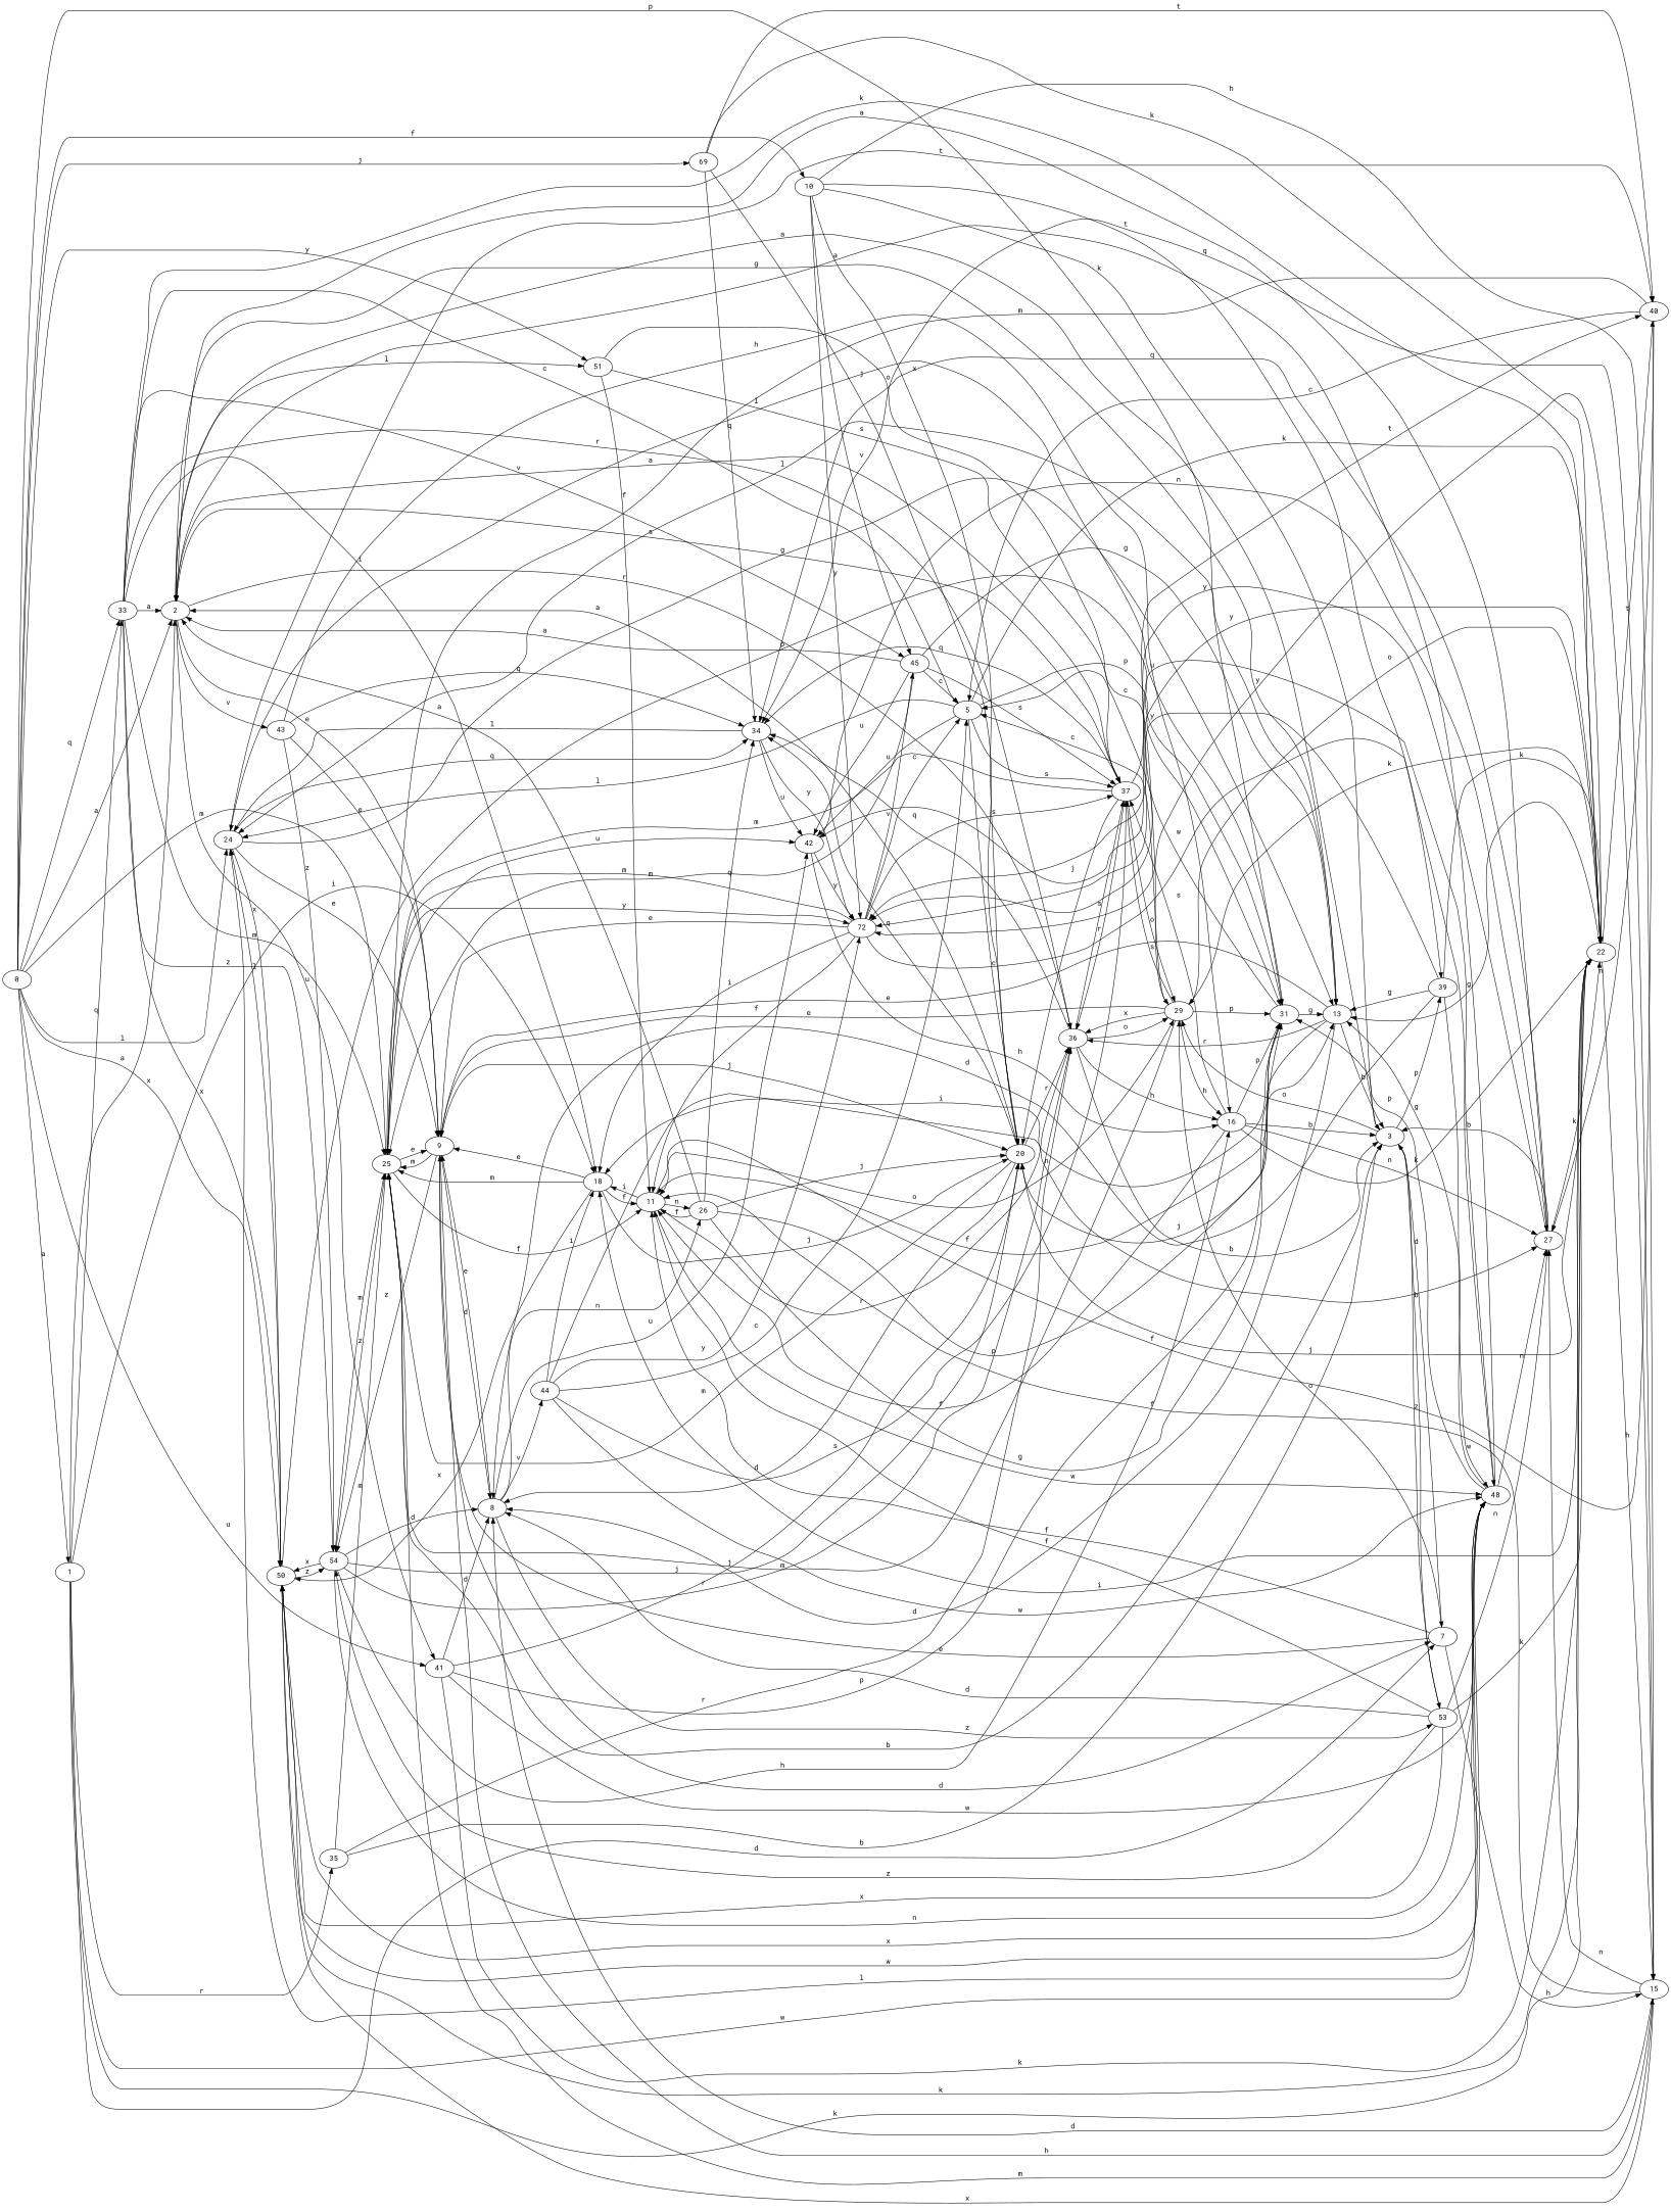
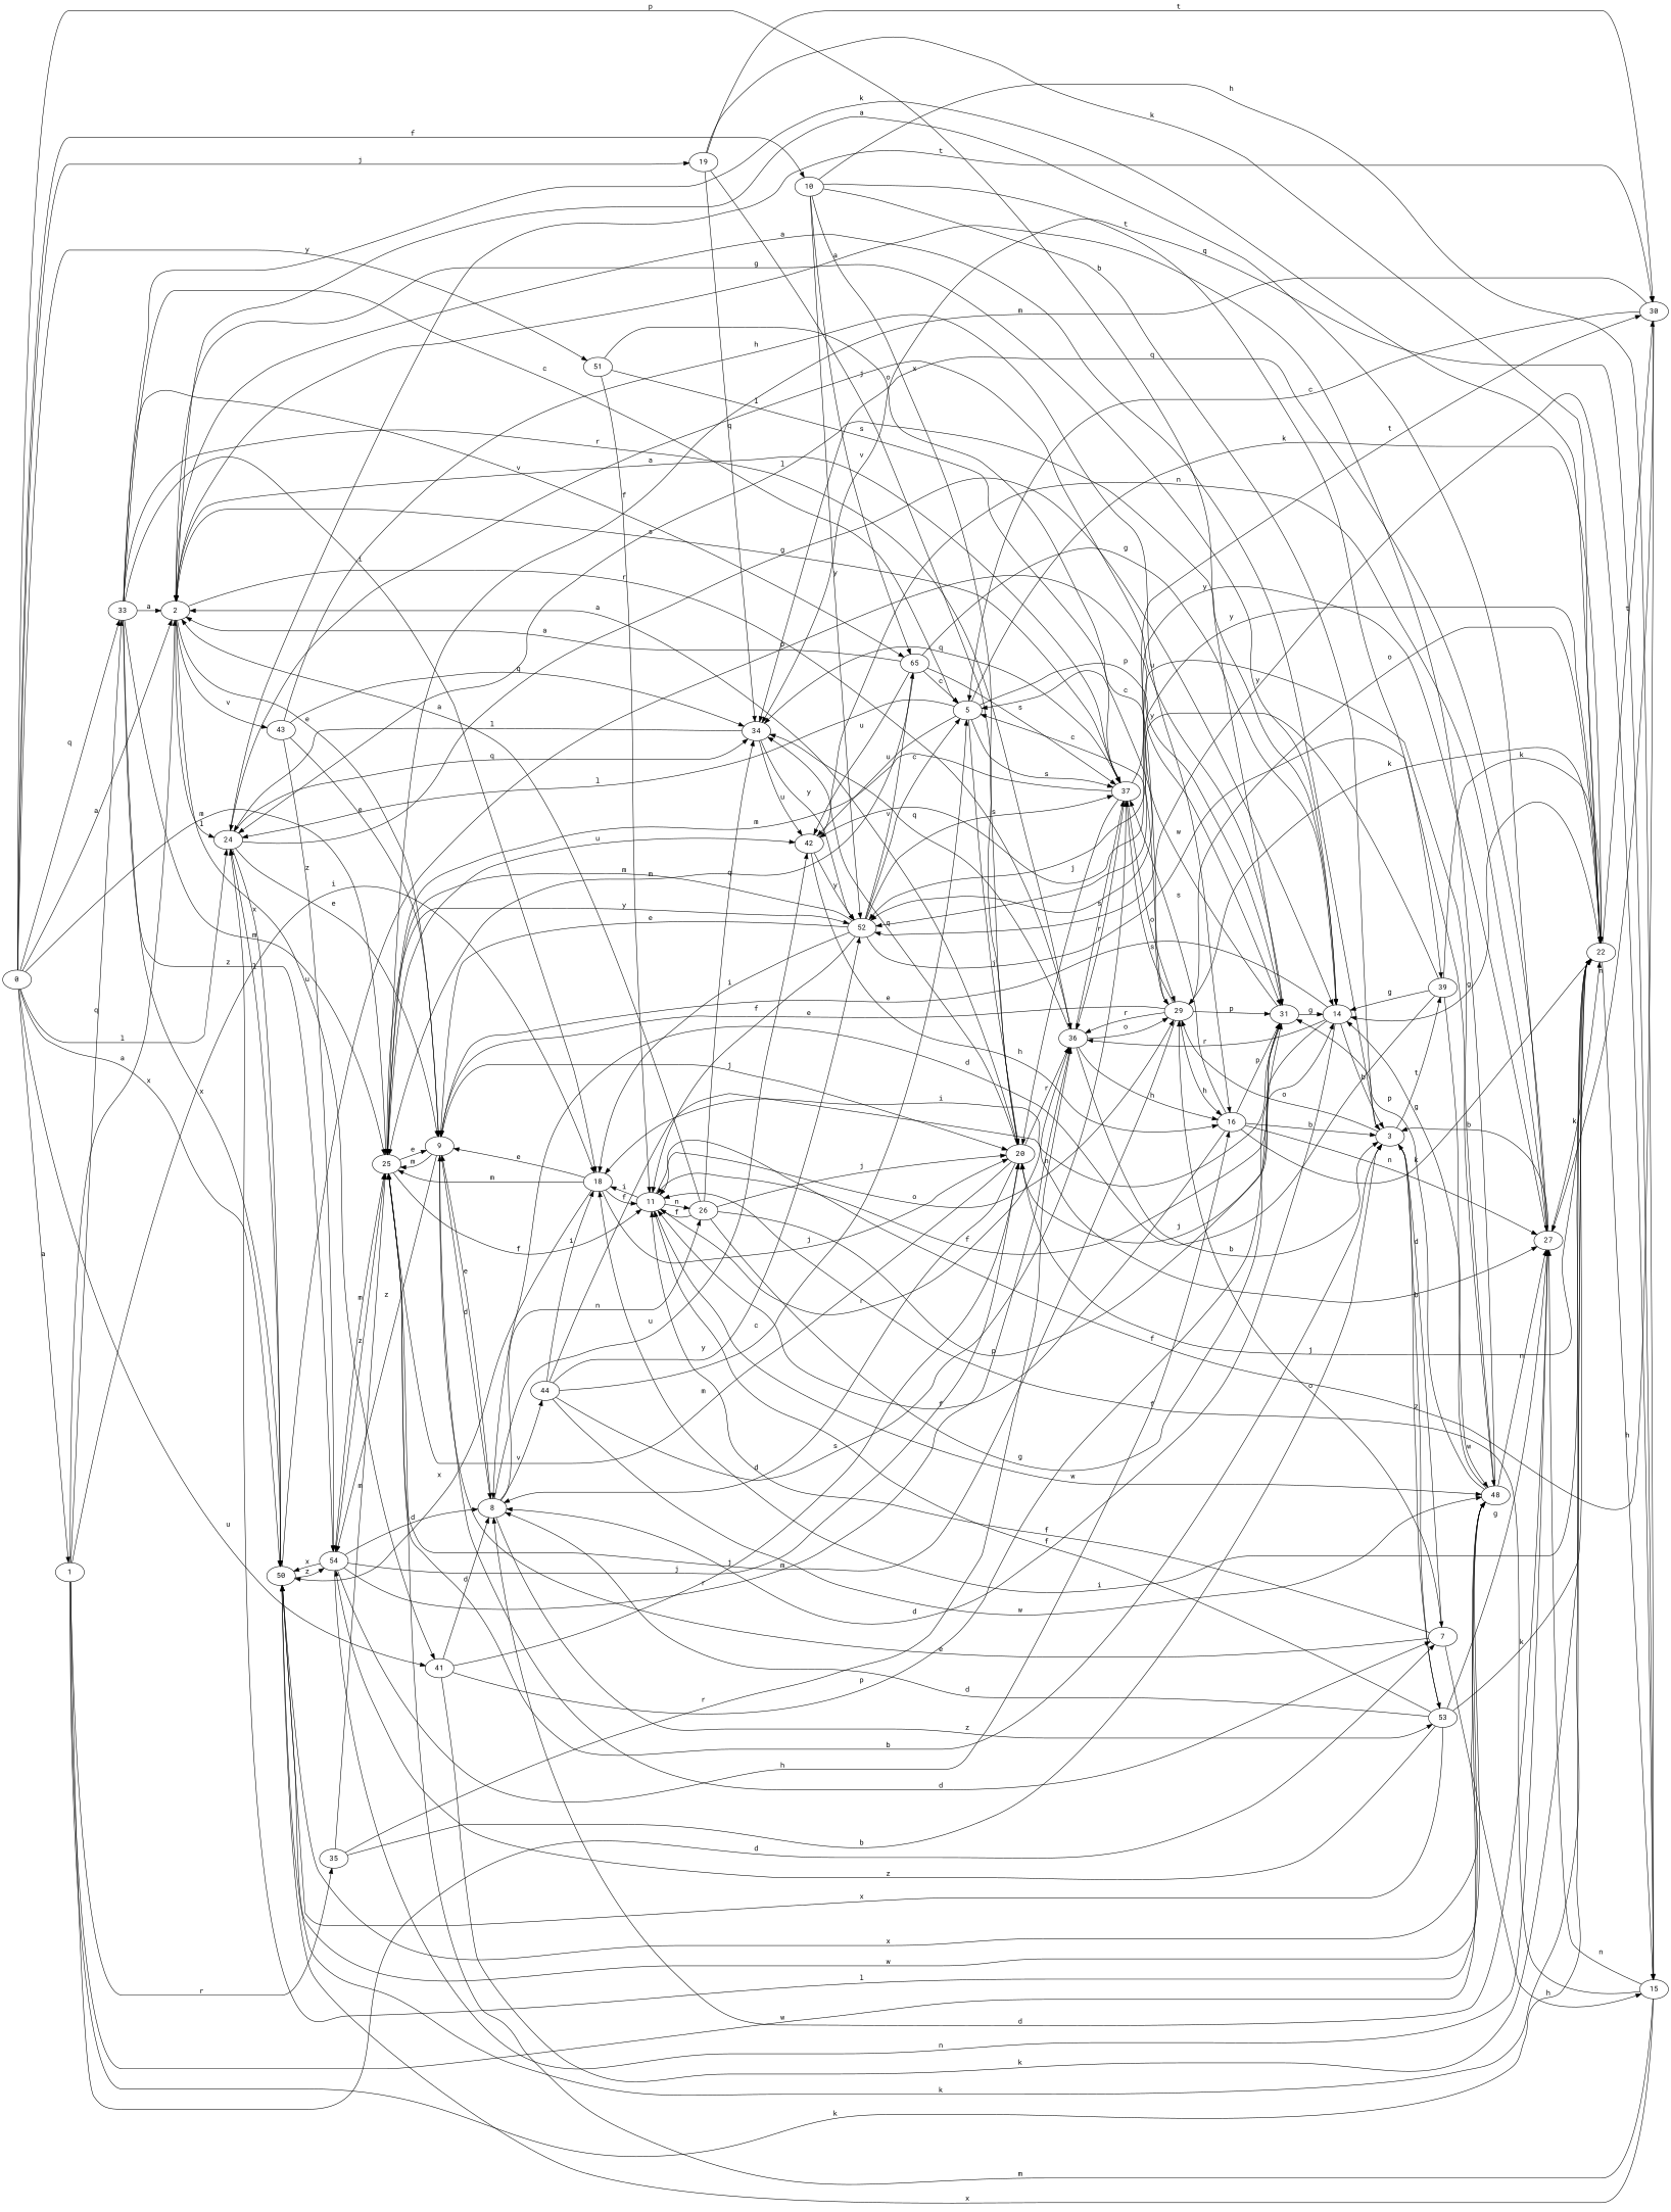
  strict digraph {
    fontname="Roboto Mono"
    rankdir=LR
    node [fontname="Roboto Mono"]
    edge [fontname="Roboto Mono"]
    0
    1
    2
    10
-   19 [label=69]
+   19
    24
    25
    31
    33
    41
    50
    51
    7
    18
    22
    35
    48
    9
-   14 [label=13]
+   14
    36
    37
    43
    3
    39
    20
    15
-   45
-   52 [label=72]
+   45 [label=65]
+   52
    34
-   40
+   40 [label=30]
    42
    11
    54
    5
    8
    29
    27
    16
    53
    26
    44
    0 -> 1 [label=a]
    0 -> 2 [label=a]
    0 -> 10 [label=f]
    0 -> 19 [label=j]
    0 -> 24 [label=l]
    0 -> 25 [label=m]
    0 -> 31 [label=p]
    0 -> 33 [label=q]
    0 -> 41 [label=u]
    0 -> 50 [label=x]
    0 -> 51 [label=y]
    1 -> 2 [label=a]
    1 -> 33 [label=q]
    1 -> 7 [label=d]
    1 -> 18 [label=i]
    1 -> 22 [label=k]
    1 -> 35 [label=r]
    1 -> 48 [label=w]
-   2 -> 51 [label=l]
+   2 -> 24 [label=l]
    2 -> 41 [label=u]
    2 -> 9 [label=e]
    2 -> 14 [label=g]
    2 -> 36 [label=r]
    2 -> 37 [label=s]
    2 -> 43 [label=v]
-   10 -> 3 [label=k]
+   10 -> 3 [label=b]
    10 -> 39 [label=t]
    10 -> 20 [label=x]
    10 -> 15 [label=h]
    10 -> 45 [label=v]
    10 -> 52 [label=y]
    19 -> 22 [label=k]
    19 -> 20 [label=j]
    19 -> 34 [label=q]
    19 -> 40 [label=t]
    24 -> 50 [label=x]
    24 -> 9 [label=e]
    24 -> 14 [label=g]
    24 -> 34 [label=q]
    24 -> 40 [label=t]
    25 -> 9 [label=e]
    25 -> 3 [label=b]
    25 -> 52 [label=y]
    25 -> 42 [label=u]
    25 -> 11 [label=f]
    25 -> 54 [label=z]
    31 -> 24 [label=l]
    31 -> 18 [label=i]
    31 -> 14 [label=g]
    31 -> 11 [label=f]
    31 -> 5 [label=c]
    33 -> 2 [label=a]
    33 -> 25 [label=m]
    33 -> 50 [label=x]
    33 -> 18 [label=i]
    33 -> 22 [label=k]
    33 -> 36 [label=r]
    33 -> 45 [label=v]
    33 -> 54 [label=z]
    33 -> 5 [label=c]
    41 -> 31 [label=p]
    41 -> 22 [label=k]
-   41 -> 48 [label=w]
    41 -> 20 [label=j]
    41 -> 8 [label=d]
    50 -> 24 [label=l]
    50 -> 31 [label=p]
    50 -> 22 [label=k]
    50 -> 48 [label=w]
    50 -> 54 [label=z]
    51 -> 37 [label=s]
    51 -> 11 [label=f]
    51 -> 29 [label=o]
    7 -> 9 [label=e]
    7 -> 15 [label=h]
    7 -> 11 [label=f]
    7 -> 29 [label=o]
    18 -> 25 [label=m]
    18 -> 50 [label=x]
    18 -> 9 [label=e]
    18 -> 20 [label=j]
    18 -> 11 [label=f]
    22 -> 18 [label=i]
    22 -> 14 [label=g]
    22 -> 20 [label=j]
    22 -> 15 [label=h]
    22 -> 52 [label=y]
    22 -> 40 [label=t]
    22 -> 29 [label=o]
    35 -> 25 [label=m]
    35 -> 36 [label=r]
    35 -> 3 [label=b]
    48 -> 2 [label=a]
    48 -> 24 [label=l]
    48 -> 31 [label=p]
    48 -> 50 [label=x]
    48 -> 14 [label=g]
    48 -> 42 [label=u]
    48 -> 27 [label=n]
    9 -> 25 [label=m]
    9 -> 7 [label=d]
    9 -> 20 [label=j]
-   9 -> 15 [label=h]
    9 -> 54 [label=z]
    9 -> 8 [label=d]
    14 -> 24 [label=l]
    14 -> 9 [label=e]
    14 -> 36 [label=r]
    14 -> 3 [label=b]
    14 -> 20 [label=j]
    14 -> 8 [label=d]
    36 -> 37 [label=s]
    36 -> 3 [label=b]
    36 -> 34 [label=q]
    36 -> 29 [label=o]
    36 -> 16 [label=h]
    37 -> 2 [label=a]
    37 -> 25 [label=m]
    37 -> 36 [label=r]
    37 -> 20 [label=j]
    37 -> 34 [label=q]
    37 -> 40 [label=t]
    37 -> 29 [label=o]
    43 -> 9 [label=e]
    43 -> 34 [label=q]
    43 -> 54 [label=z]
    43 -> 16 [label=h]
    3 -> 2 [label=a]
    3 -> 7 [label=d]
-   3 -> 39 [label=p]
+   3 -> 39 [label=t]
    3 -> 29 [label=o]
    3 -> 53 [label=z]
    39 -> 22 [label=k]
    39 -> 48 [label=w]
    39 -> 14 [label=g]
    39 -> 52 [label=y]
    39 -> 8 [label=d]
    20 -> 2 [label=a]
    20 -> 25 [label=m]
    20 -> 36 [label=r]
    20 -> 34 [label=q]
    20 -> 8 [label=d]
    15 -> 25 [label=m]
    15 -> 50 [label=x]
    15 -> 52 [label=y]
    15 -> 34 [label=q]
    15 -> 11 [label=f]
-   15 -> 8 [label=d]
+   27 -> 8 [label=d]
    15 -> 27 [label=n]
    45 -> 2 [label=a]
    45 -> 25 [label=m]
    45 -> 14 [label=g]
    45 -> 37 [label=s]
    45 -> 42 [label=u]
    45 -> 5 [label=c]
    52 -> 25 [label=m]
    52 -> 18 [label=i]
    52 -> 48 [label=w]
    52 -> 9 [label=e]
    52 -> 37 [label=s]
    52 -> 45 [label=v]
    52 -> 11 [label=f]
    52 -> 5 [label=c]
    34 -> 24 [label=l]
    34 -> 52 [label=y]
    34 -> 42 [label=u]
    40 -> 25 [label=m]
    40 -> 11 [label=f]
    40 -> 5 [label=c]
    40 -> 27 [label=n]
    42 -> 52 [label=y]
    42 -> 27 [label=n]
    42 -> 16 [label=h]
    11 -> 18 [label=i]
    11 -> 48 [label=w]
    11 -> 36 [label=r]
    11 -> 29 [label=o]
    11 -> 26 [label=n]
    54 -> 25 [label=m]
    54 -> 50 [label=x]
    54 -> 36 [label=r]
    54 -> 20 [label=j]
    54 -> 8 [label=d]
-   54 -> 48 [label=n]
+   54 -> 27 [label=n]
    54 -> 16 [label=h]
    5 -> 24 [label=l]
    5 -> 31 [label=p]
    5 -> 22 [label=k]
    5 -> 37 [label=s]
-   5 -> 20 [label=c]
+   5 -> 20 [label=j]
    5 -> 42 [label=u]
    8 -> 9 [label=e]
    8 -> 42 [label=u]
    8 -> 53 [label=z]
    8 -> 26 [label=n]
    8 -> 44 [label=v]
    29 -> 25 [label=m]
    29 -> 31 [label=p]
    29 -> 22 [label=k]
    29 -> 9 [label=e]
-   29 -> 36 [label=x]
+   29 -> 36 [label=r]
    29 -> 37 [label=s]
    29 -> 5 [label=c]
    29 -> 16 [label=h]
    27 -> 2 [label=a]
    27 -> 22 [label=k]
    27 -> 3 [label=b]
    27 -> 52 [label=y]
    27 -> 34 [label=q]
    16 -> 31 [label=p]
    16 -> 22 [label=k]
    16 -> 37 [label=s]
    16 -> 3 [label=b]
    16 -> 11 [label=f]
    16 -> 27 [label=n]
    53 -> 50 [label=x]
    53 -> 22 [label=k]
    53 -> 3 [label=b]
    53 -> 11 [label=f]
    53 -> 54 [label=z]
    53 -> 8 [label=d]
-   53 -> 27 [label=n]
+   53 -> 27 [label=g]
    26 -> 2 [label=a]
    26 -> 31 [label=p]
    26 -> 14 [label=g]
    26 -> 20 [label=j]
    26 -> 34 [label=q]
    26 -> 11 [label=f]
    44 -> 18 [label=i]
    44 -> 48 [label=w]
    44 -> 37 [label=s]
    44 -> 52 [label=y]
    44 -> 5 [label=c]
    44 -> 27 [label=n]
  }
